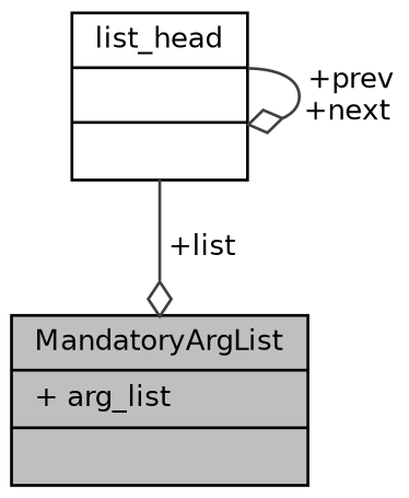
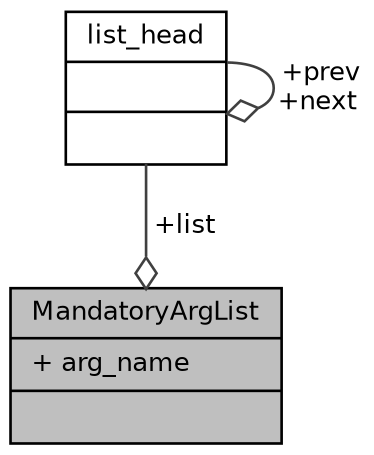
  digraph {
    node [color=black fontname=Helvetica fontsize=10 shape=record style=filled]
    edge [arrowhead=odiamond color=grey25 fontname=Helvetica fontsize=10 labelfontname=Helvetica labelfontsize=10 style=solid]
-   n1 [fillcolor=grey75 fontcolor=black height=0.2 label="{MandatoryArgList\n|+ arg_list\l|}" width=0.4]
+   n1 [fillcolor=grey75 fontcolor=black height=0.2 label="{MandatoryArgList\n|+ arg_name\l|}" width=0.4]
    n2 [fillcolor=white height=0.2 label="{list_head\n||}" width=0.4]
    n2 -> n1 [label=" +list"]
    n2 -> n2 [label=" +prev\n+next"]
  }
